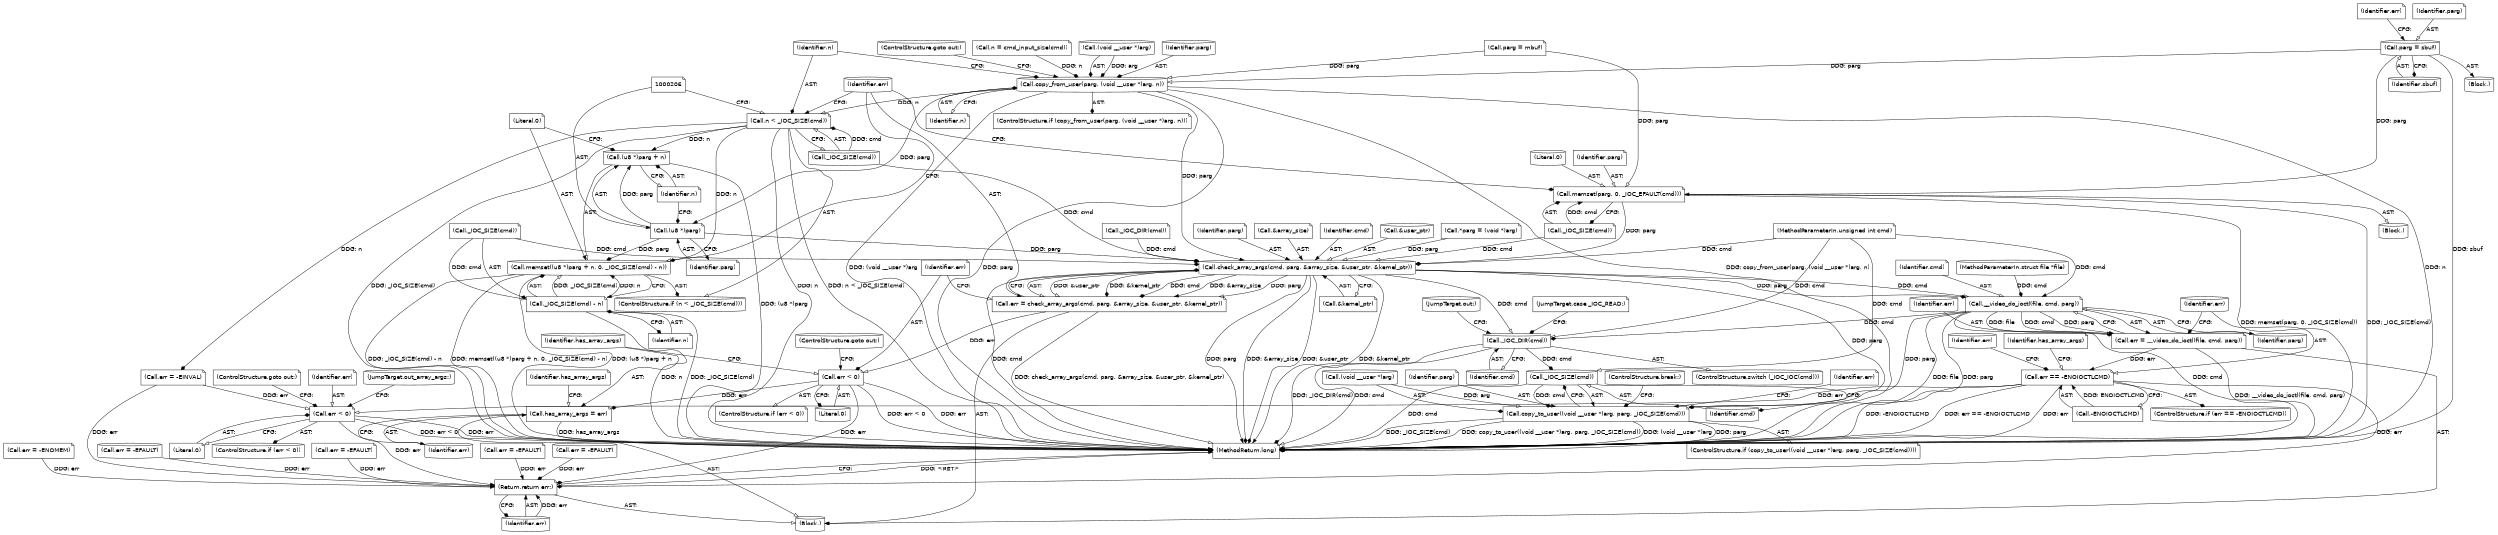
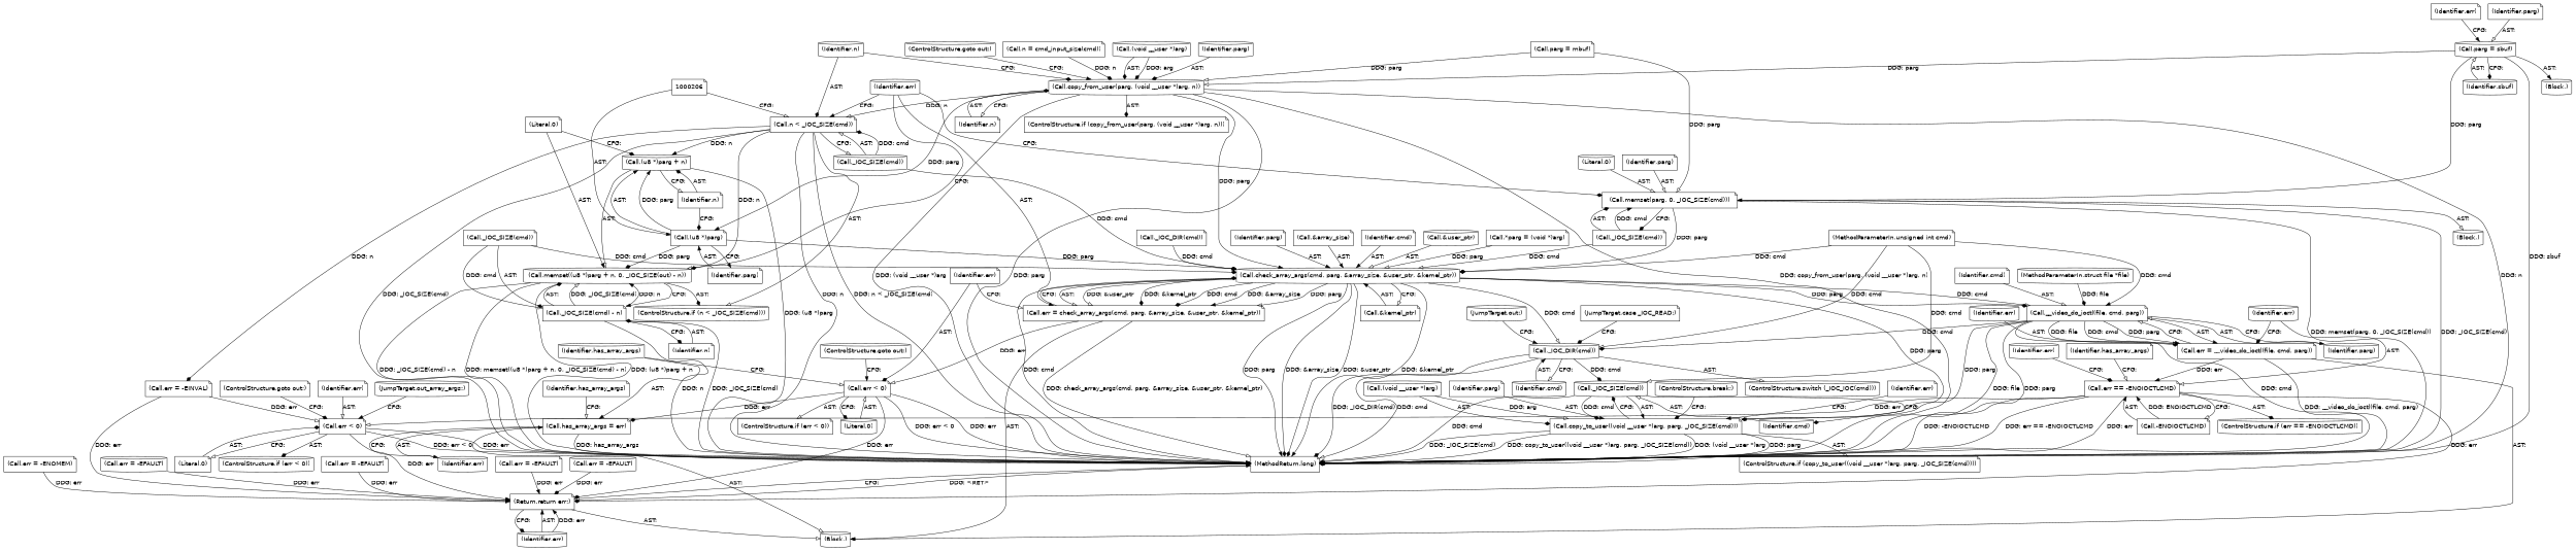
  digraph {
    fontname="DejaVu Sans"
    node [fontname="DejaVu Sans" shape=note]
    edge [arrowhead=onormal fontname="DejaVu Sans"]
    n1 [label="(Call,parg = sbuf)" shape=cylinder]
    n2 [label="(Call,copy_from_user(parg, (void __user *)arg, n))" shape=cylinder]
-   n3 [label="(Call,memset(parg, 0, _IOC_EFAULT(cmd)))"]
+   n3 [label="(Call,memset(parg, 0, _IOC_SIZE(cmd)))"]
    n4 [label="(Identifier,sbuf)" shape=cylinder]
    n5 [label="(MethodReturn,long)"]
    n6 [label="(Block,)" shape=cylinder]
    n7 [label="(Call,n < _IOC_SIZE(cmd))"]
    n8 [label="(Call,(u8 *)parg)"]
    n9 [label="(Call,check_array_args(cmd, parg, &array_size, &user_ptr, &kernel_ptr))" shape=cylinder]
    n10 [label="(Identifier,n)"]
    n11 [label="(ControlStructure,if (copy_from_user(parg, (void __user *)arg, n)))"]
    n12 [label="(Call,_IOC_SIZE(cmd))"]
    n13 [label="(Block,)" shape=cylinder]
    n14 [label="(Return,return err;)"]
-   n15 [label="(Call,memset((u8 *)parg + n, 0, _IOC_SIZE(cmd) - n))" shape=cylinder]
+   n15 [label="(Call,memset((u8 *)parg + n, 0, _IOC_SIZE(out) - n))" shape=cylinder]
    n16 [label="(Call,(u8 *)parg + n)" shape=cylinder]
    n17 [label="(ControlStructure,if (n < _IOC_SIZE(cmd)))" shape=cylinder]
    n18 [label="(Call,_IOC_SIZE(cmd))" shape=cylinder]
    n19 [label="(Call,err = -EINVAL)"]
    n20 [label="(Identifier,parg)"]
    n21 [label="(Call,err = check_array_args(cmd, parg, &array_size, &user_ptr, &kernel_ptr))"]
    n22 [label="(Call,__video_do_ioctl(file, cmd, parg))"]
    n23 [label="(Call,_IOC_DIR(cmd))" shape=cylinder]
    n24 [label="(Call,copy_to_user((void __user *)arg, parg, _IOC_SIZE(cmd)))"]
    n25 [label="(Call,&kernel_ptr)"]
    n26 [label="(Call,_IOC_SIZE(cmd) - n)"]
    n27 [label="(Identifier,n)"]
    n28 [label="(Identifier,n)"]
    n29 [label="(Call,err < 0)"]
    n30 [label="(Block,)" shape=cylinder]
    n31 [label="(Call,err = __video_do_ioctl(file, cmd, parg))"]
    n32 [label="(Identifier,parg)" shape=cylinder]
    n33 [label="(Call,_IOC_SIZE(cmd))" shape=cylinder]
    n34 [label="(Identifier,cmd)" shape=cylinder]
    n35 [label="(ControlStructure,switch (_IOC_IOC(cmd)))" shape=cylinder]
    n36 [label="(ControlStructure,if (copy_to_user((void __user *)arg, parg, _IOC_SIZE(cmd))))"]
    n37 [label="(Call,has_array_args = err)"]
    n38 [label="(ControlStructure,if (err < 0))"]
    n39 [label="(Literal,0)" shape=cylinder]
    n40 [label="(Identifier,err)" shape=cylinder]
    n41 [label="(Identifier,err)" shape=cylinder]
    n42 [label="(Call,err == -ENOIOCTLCMD)"]
    n43 [label="(Call,err < 0)"]
    n44 [label="(Call,-ENOIOCTLCMD)"]
    n45 [label="(ControlStructure,if (err == -ENOIOCTLCMD))" shape=cylinder]
    n46 [label="(Literal,0)"]
    n47 [label="(ControlStructure,if (err < 0))" shape=cylinder]
    n48 [label="(Identifier,cmd)" shape=cylinder]
    n49 [label="(Identifier,parg)"]
    n50 [label="(Call,parg = mbuf)"]
    n51 [label="(Identifier,err)"]
    n52 [label="(Call,err = -ENOMEM)"]
    n53 [label="(Call,err = -EFAULT)" shape=cylinder]
    n54 [label="(Identifier,err)"]
    n55 [label="(Call,&array_size)"]
    n56 [label="(Identifier,cmd)"]
    n57 [label="(Identifier,cmd)"]
    n58 [label="(Call,(void __user *)arg)" shape=cylinder]
    n59 [label="(Identifier,err)" shape=cylinder]
    n60 [label="(Identifier,err)" shape=cylinder]
    n61 [label="(Call,(void __user *)arg)" shape=cylinder]
    n62 [label="(JumpTarget,case _IOC_READ:)"]
    n63 [label="(Identifier,parg)"]
    n64 [label="(ControlStructure,break;)" shape=cylinder]
    n65 [label="(Identifier,parg)"]
    n66 [label="(MethodParameterIn,struct file *file)" shape=cylinder]
    n67 [label="(JumpTarget,out:)" shape=cylinder]
    n68 [label="(Identifier,parg)" shape=cylinder]
    n69 [label="(Call,&user_ptr)" shape=cylinder]
    n70 [label="(ControlStructure,goto out;)" shape=cylinder]
    n71 [label="(Identifier,err)"]
    n72 [label="(Literal,0)" shape=cylinder]
    n73 [label="(JumpTarget,out_array_args:)" shape=cylinder]
    n74 [label="(Identifier,has_array_args)" shape=cylinder]
    n75 [label="(Call,*parg = (void *)arg)"]
    n76 [label="(Identifier,n)" shape=cylinder]
    n77 [label="(Literal,0)"]
    n78 [label="(ControlStructure,goto out;)" shape=cylinder]
    n79 [label="(ControlStructure,goto out;)"]
    n80 [label="(Identifier,err)" shape=cylinder]
    n81 [label="(Call,_IOC_DIR(cmd))"]
    n82 [label="(Call,n = cmd_input_size(cmd))"]
    n83 [label="(Identifier,err)" shape=cylinder]
    n84 [label="(Identifier,has_array_args)"]
    n85 [label="(Call,err = -EFAULT)"]
    n86 [label="(Call,_IOC_SIZE(cmd))"]
    n87 [label="(Call,err = -EFAULT)"]
    n88 [label="(Identifier,err)"]
    n89 [label="(MethodParameterIn,unsigned int cmd)"]
    n90 [label="(Identifier,parg)"]
    n91 [label="(Call,err = -EFAULT)" shape=cylinder]
    n92 [label="(Identifier,has_array_args)"]
    1000206
    n1 -> n2 [label="DDG: parg"]
    n1 -> n3 [arrowhead=normal label="DDG: parg"]
    n1 -> n4 [arrowhead=diamond label="CFG: "]
    n1 -> n5 [label="DDG: sbuf"]
    n1 -> n6 [arrowhead=normal label="AST: "]
    n2 -> n5 [arrowhead=normal label="DDG: copy_from_user(parg, (void __user *)arg, n)"]
    n2 -> n5 [label="DDG: (void __user *)arg"]
    n2 -> n5 [arrowhead=diamond label="DDG: n"]
    n2 -> n5 [label="DDG: parg"]
    n2 -> n7 [label="DDG: n"]
    n2 -> n8 [arrowhead=normal label="DDG: parg"]
    n2 -> n9 [arrowhead=normal label="DDG: parg"]
    n2 -> n10 [label="CFG: "]
    n2 -> n11 [arrowhead=diamond label="AST: "]
    n3 -> n5 [arrowhead=diamond label="DDG: memset(parg, 0, _IOC_SIZE(cmd))"]
    n3 -> n5 [arrowhead=diamond label="DDG: _IOC_SIZE(cmd)"]
    n3 -> n9 [arrowhead=diamond label="DDG: parg"]
    n3 -> n12 [arrowhead=diamond label="CFG: "]
    n3 -> n13 [label="AST: "]
    n4 -> n1 [label="AST: "]
    n5 -> n14 [label="CFG: "]
    n7 -> n5 [label="DDG: _IOC_SIZE(cmd)"]
    n7 -> n5 [arrowhead=normal label="DDG: n"]
    n7 -> n5 [arrowhead=diamond label="DDG: n < _IOC_SIZE(cmd)"]
    n7 -> n15 [arrowhead=diamond label="DDG: n"]
    n7 -> n16 [arrowhead=normal label="DDG: n"]
    n7 -> n17 [label="AST: "]
    n7 -> n18 [label="CFG: "]
    n7 -> n19 [arrowhead=diamond label="DDG: n"]
    n8 -> n9 [arrowhead=diamond label="DDG: parg"]
    n8 -> n15 [arrowhead=diamond label="DDG: parg"]
    n8 -> n16 [arrowhead=normal label="AST: "]
    n8 -> n16 [arrowhead=normal label="DDG: parg"]
    n8 -> n20 [arrowhead=normal label="CFG: "]
    n9 -> n5 [arrowhead=normal label="DDG: parg"]
    n9 -> n5 [arrowhead=diamond label="DDG: &array_size"]
    n9 -> n5 [arrowhead=diamond label="DDG: &user_ptr"]
    n9 -> n5 [arrowhead=normal label="DDG: &kernel_ptr"]
    n9 -> n5 [label="DDG: cmd"]
    n9 -> n21 [label="AST: "]
    n9 -> n21 [label="DDG: &user_ptr"]
    n9 -> n21 [arrowhead=diamond label="DDG: &kernel_ptr"]
    n9 -> n21 [arrowhead=diamond label="DDG: cmd"]
    n9 -> n21 [arrowhead=normal label="DDG: &array_size"]
    n9 -> n21 [label="DDG: parg"]
    n9 -> n22 [label="DDG: cmd"]
    n9 -> n22 [arrowhead=diamond label="DDG: parg"]
    n9 -> n23 [label="DDG: cmd"]
    n9 -> n24 [arrowhead=diamond label="DDG: parg"]
    n9 -> n25 [label="CFG: "]
    n10 -> n2 [arrowhead=diamond label="AST: "]
    n12 -> n3 [arrowhead=diamond label="AST: "]
    n12 -> n3 [arrowhead=normal label="DDG: cmd"]
    n12 -> n9 [label="DDG: cmd"]
    n14 -> n5 [arrowhead=normal label="DDG: <RET>"]
    n14 -> n30 [label="AST: "]
    n14 -> n41 [arrowhead=diamond label="CFG: "]
    n15 -> n5 [label="DDG: _IOC_SIZE(cmd) - n"]
    n15 -> n5 [label="DDG: memset((u8 *)parg + n, 0, _IOC_SIZE(cmd) - n)"]
    n15 -> n5 [arrowhead=diamond label="DDG: (u8 *)parg + n"]
    n15 -> n17 [arrowhead=diamond label="AST: "]
    n15 -> n26 [arrowhead=normal label="CFG: "]
    n16 -> n5 [arrowhead=diamond label="DDG: (u8 *)parg"]
    n16 -> n15 [label="AST: "]
    n16 -> n27 [label="CFG: "]
    n18 -> n7 [label="AST: "]
    n18 -> n7 [arrowhead=diamond label="DDG: cmd"]
    n18 -> n9 [arrowhead=normal label="DDG: cmd"]
    n19 -> n14 [arrowhead=normal label="DDG: err"]
    n19 -> n43 [label="DDG: err"]
    n20 -> n8 [arrowhead=normal label="AST: "]
    n21 -> n5 [label="DDG: check_array_args(cmd, parg, &array_size, &user_ptr, &kernel_ptr)"]
    n21 -> n9 [arrowhead=diamond label="CFG: "]
    n21 -> n29 [label="DDG: err"]
    n21 -> n30 [arrowhead=normal label="AST: "]
    n22 -> n5 [arrowhead=normal label="DDG: cmd"]
    n22 -> n5 [label="DDG: file"]
    n22 -> n5 [arrowhead=diamond label="DDG: parg"]
    n22 -> n23 [arrowhead=diamond label="DDG: cmd"]
    n22 -> n24 [label="DDG: parg"]
    n22 -> n31 [arrowhead=normal label="AST: "]
    n22 -> n31 [label="DDG: file"]
    n22 -> n31 [label="DDG: cmd"]
    n22 -> n31 [arrowhead=normal label="DDG: parg"]
    n22 -> n32 [arrowhead=normal label="CFG: "]
    n23 -> n5 [arrowhead=diamond label="DDG: _IOC_DIR(cmd)"]
    n23 -> n5 [label="DDG: cmd"]
    n23 -> n33 [arrowhead=diamond label="DDG: cmd"]
    n23 -> n34 [label="CFG: "]
    n23 -> n35 [label="AST: "]
    n24 -> n5 [arrowhead=normal label="DDG: copy_to_user((void __user *)arg, parg, _IOC_SIZE(cmd))"]
    n24 -> n5 [arrowhead=diamond label="DDG: (void __user *)arg"]
    n24 -> n5 [arrowhead=diamond label="DDG: parg"]
    n24 -> n5 [arrowhead=diamond label="DDG: _IOC_SIZE(cmd)"]
    n24 -> n33 [arrowhead=diamond label="CFG: "]
    n24 -> n36 [label="AST: "]
    n25 -> n9 [arrowhead=normal label="AST: "]
    n26 -> n5 [arrowhead=diamond label="DDG: n"]
    n26 -> n5 [arrowhead=diamond label="DDG: _IOC_SIZE(cmd)"]
    n26 -> n15 [arrowhead=diamond label="AST: "]
    n26 -> n15 [label="DDG: _IOC_SIZE(cmd)"]
    n26 -> n15 [arrowhead=normal label="DDG: n"]
    n26 -> n28 [arrowhead=diamond label="CFG: "]
    n27 -> n8 [arrowhead=diamond label="CFG: "]
    n27 -> n16 [arrowhead=diamond label="AST: "]
    n28 -> n26 [arrowhead=diamond label="AST: "]
    n29 -> n5 [label="DDG: err < 0"]
    n29 -> n5 [arrowhead=normal label="DDG: err"]
    n29 -> n14 [arrowhead=diamond label="DDG: err"]
    n29 -> n37 [arrowhead=diamond label="DDG: err"]
    n29 -> n38 [label="AST: "]
    n29 -> n39 [arrowhead=diamond label="CFG: "]
    n31 -> n5 [label="DDG: __video_do_ioctl(file, cmd, parg)"]
    n31 -> n22 [label="CFG: "]
    n31 -> n30 [arrowhead=normal label="AST: "]
    n31 -> n42 [arrowhead=normal label="DDG: err"]
    n32 -> n22 [label="AST: "]
    n33 -> n5 [label="DDG: cmd"]
    n33 -> n24 [arrowhead=normal label="AST: "]
    n33 -> n24 [arrowhead=diamond label="DDG: cmd"]
    n33 -> n48 [arrowhead=diamond label="CFG: "]
    n34 -> n23 [arrowhead=normal label="AST: "]
    n37 -> n5 [label="DDG: has_array_args"]
    n37 -> n30 [label="AST: "]
    n37 -> n40 [arrowhead=normal label="CFG: "]
    n39 -> n29 [label="AST: "]
    n40 -> n37 [arrowhead=normal label="AST: "]
    n41 -> n14 [arrowhead=normal label="AST: "]
    n41 -> n14 [arrowhead=normal label="DDG: err"]
    n42 -> n5 [arrowhead=diamond label="DDG: -ENOIOCTLCMD"]
    n42 -> n5 [arrowhead=diamond label="DDG: err == -ENOIOCTLCMD"]
    n42 -> n5 [label="DDG: err"]
    n42 -> n14 [arrowhead=diamond label="DDG: err"]
    n42 -> n43 [label="DDG: err"]
    n42 -> n44 [label="CFG: "]
    n42 -> n45 [arrowhead=diamond label="AST: "]
    n43 -> n5 [label="DDG: err < 0"]
    n43 -> n5 [label="DDG: err"]
    n43 -> n14 [arrowhead=normal label="DDG: err"]
    n43 -> n46 [label="CFG: "]
    n43 -> n47 [arrowhead=diamond label="AST: "]
    n44 -> n42 [arrowhead=normal label="AST: "]
    n44 -> n42 [arrowhead=normal label="DDG: ENOIOCTLCMD"]
    n46 -> n43 [arrowhead=diamond label="AST: "]
    n48 -> n33 [label="AST: "]
    n49 -> n9 [arrowhead=normal label="AST: "]
    n50 -> n2 [label="DDG: parg"]
    n50 -> n3 [label="DDG: parg"]
    n51 -> n21 [label="CFG: "]
    n51 -> n29 [arrowhead=diamond label="AST: "]
    n52 -> n14 [arrowhead=normal label="DDG: err"]
    n53 -> n14 [label="DDG: err"]
    n54 -> n1 [arrowhead=normal label="CFG: "]
    n55 -> n9 [arrowhead=normal label="AST: "]
    n56 -> n22 [label="AST: "]
    n57 -> n9 [arrowhead=normal label="AST: "]
    n58 -> n24 [arrowhead=diamond label="AST: "]
    n58 -> n24 [label="DDG: arg"]
    n59 -> n3 [arrowhead=diamond label="CFG: "]
    n59 -> n7 [arrowhead=normal label="CFG: "]
    n59 -> n15 [label="CFG: "]
    n59 -> n21 [arrowhead=normal label="AST: "]
    n60 -> n31 [arrowhead=diamond label="CFG: "]
    n60 -> n42 [label="AST: "]
    n61 -> n2 [arrowhead=diamond label="AST: "]
    n61 -> n2 [arrowhead=diamond label="DDG: arg"]
    n62 -> n23 [arrowhead=diamond label="CFG: "]
    n63 -> n24 [arrowhead=normal label="AST: "]
    n64 -> n24 [arrowhead=diamond label="CFG: "]
    n65 -> n1 [label="AST: "]
-   n66 -> n22 [arrowhead=diamond label="DDG: cmd"]
+   n66 -> n22 [arrowhead=diamond label="DDG: file"]
    n67 -> n23 [arrowhead=normal label="CFG: "]
    n68 -> n2 [arrowhead=diamond label="AST: "]
    n69 -> n9 [label="AST: "]
    n70 -> n29 [arrowhead=normal label="CFG: "]
    n71 -> n43 [label="AST: "]
    n72 -> n3 [label="AST: "]
    n73 -> n43 [arrowhead=normal label="CFG: "]
    n74 -> n29 [label="CFG: "]
    n74 -> n37 [arrowhead=normal label="AST: "]
    n75 -> n9 [label="DDG: parg"]
    n76 -> n2 [arrowhead=diamond label="CFG: "]
    n76 -> n7 [arrowhead=diamond label="AST: "]
    n77 -> n15 [arrowhead=normal label="AST: "]
    n77 -> n16 [arrowhead=diamond label="CFG: "]
    n78 -> n2 [arrowhead=normal label="CFG: "]
    n79 -> n43 [arrowhead=diamond label="CFG: "]
    n80 -> n31 [arrowhead=diamond label="AST: "]
    n81 -> n9 [arrowhead=diamond label="DDG: cmd"]
    n82 -> n2 [arrowhead=diamond label="DDG: n"]
    n83 -> n42 [arrowhead=diamond label="CFG: "]
    n84 -> n37 [label="CFG: "]
    n85 -> n14 [label="DDG: err"]
    n86 -> n9 [arrowhead=diamond label="DDG: cmd"]
    n86 -> n26 [arrowhead=diamond label="AST: "]
    n86 -> n26 [label="DDG: cmd"]
    n87 -> n14 [arrowhead=normal label="DDG: err"]
    n88 -> n24 [arrowhead=normal label="CFG: "]
    n89 -> n9 [arrowhead=diamond label="DDG: cmd"]
    n89 -> n22 [arrowhead=normal label="DDG: cmd"]
    n89 -> n23 [label="DDG: cmd"]
    n89 -> n33 [label="DDG: cmd"]
    n90 -> n3 [label="AST: "]
    n91 -> n14 [arrowhead=diamond label="DDG: err"]
    n92 -> n42 [label="CFG: "]
    1000206 -> n7 [label="CFG: "]
    1000206 -> n8 [arrowhead=normal label="AST: "]
  }
